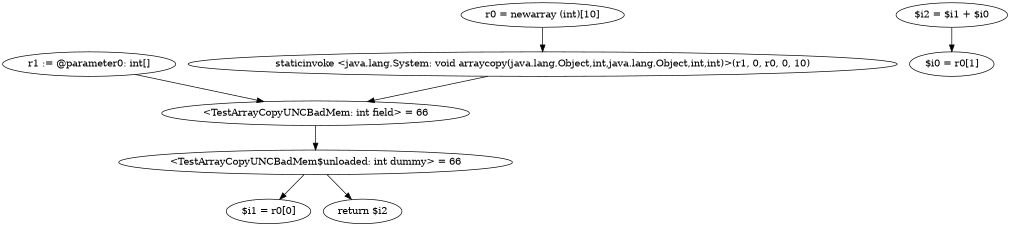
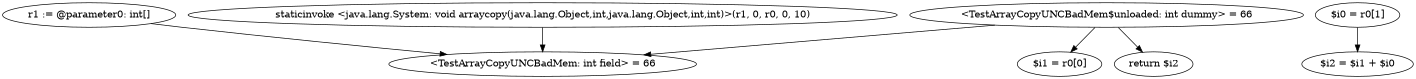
  digraph {
    "r1 := @parameter0: int[]"
    "<TestArrayCopyUNCBadMem: int field> = 66"
-   "r0 = newarray (int)[10]"
    "staticinvoke <java.lang.System: void arraycopy(java.lang.Object,int,java.lang.Object,int,int)>(r1, 0, r0, 0, 10)"
    "<TestArrayCopyUNCBadMem$unloaded: int dummy> = 66"
    "$i1 = r0[0]"
    "return $i2"
    "$i0 = r0[1]"
    "$i2 = $i1 + $i0"
    "r1 := @parameter0: int[]" -> "<TestArrayCopyUNCBadMem: int field> = 66"
-   "<TestArrayCopyUNCBadMem: int field> = 66" -> "<TestArrayCopyUNCBadMem$unloaded: int dummy> = 66"
-   "r0 = newarray (int)[10]" -> "staticinvoke <java.lang.System: void arraycopy(java.lang.Object,int,java.lang.Object,int,int)>(r1, 0, r0, 0, 10)"
+   "<TestArrayCopyUNCBadMem$unloaded: int dummy> = 66" -> "<TestArrayCopyUNCBadMem: int field> = 66"
    "staticinvoke <java.lang.System: void arraycopy(java.lang.Object,int,java.lang.Object,int,int)>(r1, 0, r0, 0, 10)" -> "<TestArrayCopyUNCBadMem: int field> = 66"
    "<TestArrayCopyUNCBadMem$unloaded: int dummy> = 66" -> "$i1 = r0[0]"
    "<TestArrayCopyUNCBadMem$unloaded: int dummy> = 66" -> "return $i2"
-   "$i2 = $i1 + $i0" -> "$i0 = r0[1]"
+   "$i0 = r0[1]" -> "$i2 = $i1 + $i0"
  }
